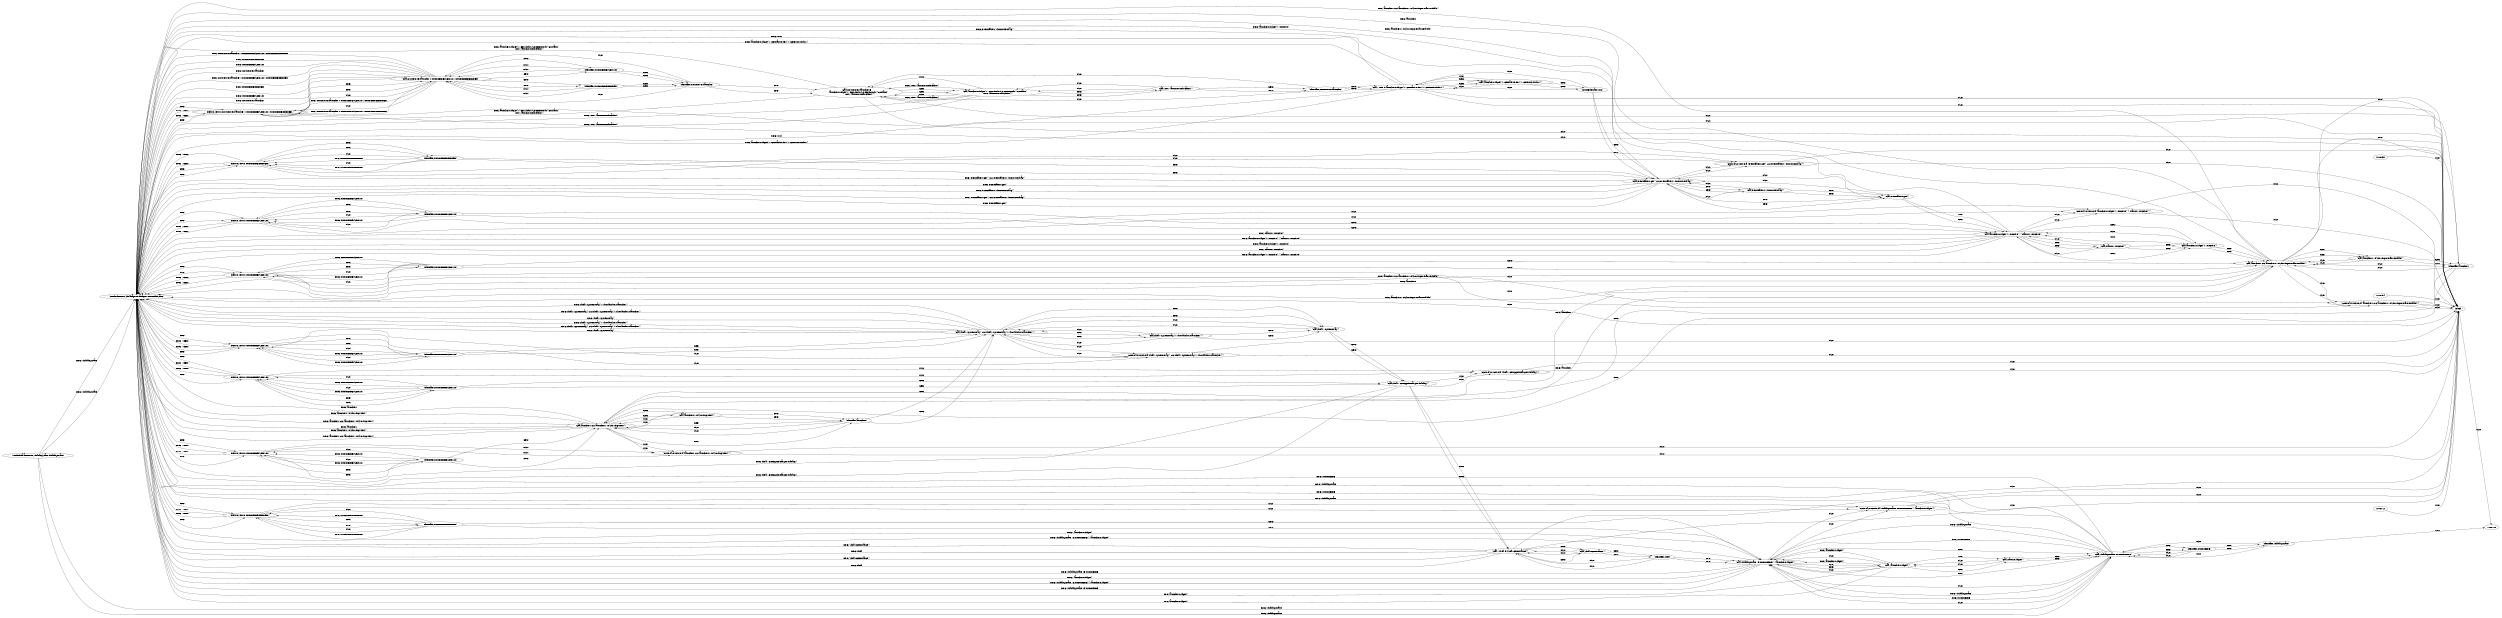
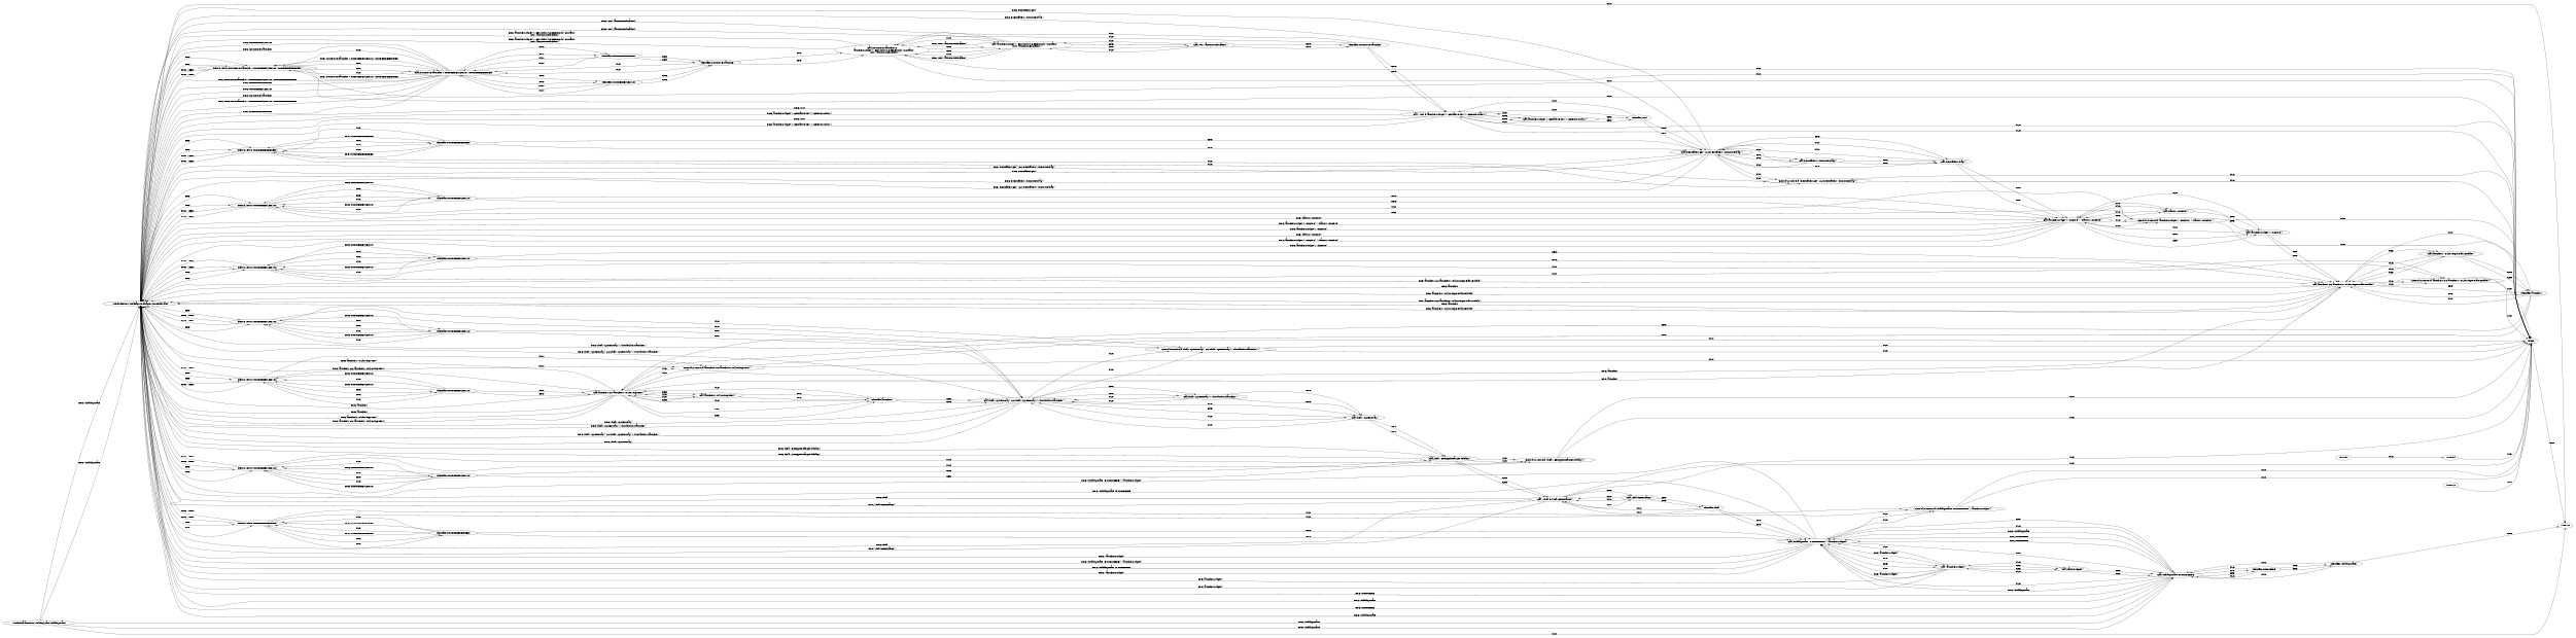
  digraph {
    rankdir=LR
    n1 [label="(MethodReturn,ShelfLayoutManager::AutoHideState)"]
    n2 [label="(Return,return AUTO_HIDE_SHOWN;)"]
    n3 [label="(Return,return AUTO_HIDE_SHOWN;)"]
    n4 [label="(Return,return AUTO_HIDE_SHOWN;)"]
    n5 [label="(Return,return AUTO_HIDE_SHOWN;)"]
    n6 [label="(Return,return AUTO_HIDE_HIDDEN;)"]
    n7 [label="(Return,return mouse_over_launcher ? AUTO_HIDE_SHOWN : AUTO_HIDE_HIDDEN;)"]
    n8 [label="(Return,return AUTO_HIDE_HIDDEN;)"]
    n9 [label="(Return,return AUTO_HIDE_SHOWN;)"]
    n10 [label=1080100]
    n11 [label="(ControlStructure,if (shell->system_tray() && shell->system_tray()->should_show_launcher()))"]
    n12 [label="(Identifier,AUTO_HIDE_SHOWN)"]
    n13 [label="(ControlStructure,if (launcher_ && launcher_->IsShowingMenu()))"]
    n14 [label="(Identifier,AUTO_HIDE_SHOWN)"]
    n15 [label="(ControlStructure,if (launcher_ && launcher_->IsShowingOverflowBubble()))"]
    n16 [label="(Identifier,AUTO_HIDE_SHOWN)"]
    n17 [label="(ControlStructure,if (launcher_widget()->IsActive() || status_->IsActive()))"]
    n18 [label="(Identifier,AUTO_HIDE_SHOWN)"]
    n19 [label="(ControlStructure,if (event_filter_.get() && event_filter_->in_mouse_drag()))"]
    n20 [label="(Identifier,AUTO_HIDE_HIDDEN)"]
    n21 [label="(Block,)"]
    n22 [label="(Call,mouse_over_launcher ? AUTO_HIDE_SHOWN : AUTO_HIDE_HIDDEN)"]
    n23 [label="(ControlStructure,if (visibility_state != AUTO_HIDE || !launcher_widget()))"]
    n24 [label="(Identifier,AUTO_HIDE_HIDDEN)"]
    n25 [label="(ControlStructure,if (shell->GetAppListTargetVisibility()))"]
    n26 [label="(Identifier,AUTO_HIDE_SHOWN)"]
    n27 [label="(Call,shell->system_tray()->should_show_launcher())"]
    n28 [label="(Call,shell->system_tray() && shell->system_tray()->should_show_launcher())"]
    n29 [label="(Call,shell->system_tray())"]
    n30 [label="(Call,shell->GetAppListTargetVisibility())"]
    n31 [label="(Call,* shell = Shell::GetInstance())"]
    n32 [label="(Call,launcher_->IsShowingMenu())"]
    n33 [label="(Call,launcher_ && launcher_->IsShowingMenu())"]
    n34 [label="(Identifier,launcher_)"]
    n35 [label="(Call,launcher_ && launcher_->IsShowingOverflowBubble())"]
    n36 [label="(Call,launcher_->IsShowingOverflowBubble())"]
    n37 [label="(Identifier,launcher_)"]
    n38 [label="(Call,status_->IsActive())"]
    n39 [label="(Call,launcher_widget()->IsActive() || status_->IsActive())"]
    n40 [label="(Call,launcher_widget()->IsActive())"]
    n41 [label="(MethodParameterIn,VisibilityState visibility_state)"]
    n42 [label="(Call,visibility_state != AUTO_HIDE)"]
    n43 [label="(Identifier,AUTO_HIDE)"]
    n44 [label="(Call,visibility_state != AUTO_HIDE || !launcher_widget())"]
    n45 [label="(Call,event_filter_->in_mouse_drag())"]
    n46 [label="(Call,event_filter_.get() && event_filter_->in_mouse_drag())"]
-   n47 [label="(Call,event_filter_.get())"]
+   n47 [label="(Call,event_filter_.drag())"]
    n48 [label="(Call,* root = launcher_widget()->GetNativeView()->GetRootWindow())"]
    n49 [label="(Call,launcher_widget()->GetNativeView()->GetRootWindow())"]
-   n50 [label="(AutoHideState,root)"]
+   n50 [label="(Identifier,root)"]
    n51 [label="(Call,mouse_over_launcher =\n      launcher_widget()->GetWindowScreenBounds().Contains(\n          root->last_mouse_location()))"]
    n52 [label="(Call,launcher_widget()->GetWindowScreenBounds().Contains(\n          root->last_mouse_location()))"]
    n53 [label="(Call,root->last_mouse_location())"]
    n54 [label="(Identifier,mouse_over_launcher)"]
    n55 [label="(Identifier,AUTO_HIDE_SHOWN)"]
    n56 [label="(Identifier,AUTO_HIDE_HIDDEN)"]
    n57 [label="(Identifier,mouse_over_launcher)"]
    n58 [label="(Identifier,visibility_state)"]
    n59 [label="(Call,!launcher_widget())"]
    n60 [label="(Call,status_widget())"]
    n61 [label="(Call,Shell::GetInstance())"]
    n62 [label="(Identifier,shell)"]
    1000112
    1000150
    1000154
    n1 -> n2 [label="CFG: "]
    n1 -> n2 [label="CFG: "]
    n1 -> n3 [label="CFG: "]
    n1 -> n3 [label="CFG: "]
    n1 -> n4 [label="CFG: "]
    n1 -> n4 [label="CFG: "]
    n1 -> n5 [label="CFG: "]
    n1 -> n5 [label="CFG: "]
    n1 -> n6 [label="CFG: "]
    n1 -> n6 [label="CFG: "]
    n1 -> n7 [label="CFG: "]
    n1 -> n7 [label="CFG: "]
    n1 -> n8 [label="CFG: "]
    n1 -> n8 [label="CFG: "]
    n1 -> n9 [label="CFG: "]
    n1 -> n9 [label="CFG: "]
-   n1 -> n21 [label="AST: "]
+   n1 -> n10 [label="AST: "]
    n2 -> n1 [label="DDG: <RET>"]
    n2 -> n1 [label="DDG: <RET>"]
    n2 -> n11 [label="AST: "]
    n2 -> n11 [label="AST: "]
    n2 -> n12 [label="CFG: "]
    n2 -> n12 [label="CFG: "]
    n3 -> n1 [label="DDG: <RET>"]
    n3 -> n1 [label="DDG: <RET>"]
    n3 -> n13 [label="AST: "]
    n3 -> n13 [label="AST: "]
    n3 -> n14 [label="CFG: "]
    n3 -> n14 [label="CFG: "]
    n4 -> n1 [label="DDG: <RET>"]
    n4 -> n1 [label="DDG: <RET>"]
    n4 -> n15 [label="AST: "]
    n4 -> n15 [label="AST: "]
    n4 -> n16 [label="CFG: "]
    n4 -> n16 [label="CFG: "]
    n5 -> n1 [label="DDG: <RET>"]
    n5 -> n1 [label="DDG: <RET>"]
    n5 -> n17 [label="AST: "]
    n5 -> n17 [label="AST: "]
    n5 -> n18 [label="CFG: "]
    n5 -> n18 [label="CFG: "]
    n6 -> n1 [label="DDG: <RET>"]
    n6 -> n1 [label="DDG: <RET>"]
    n6 -> n19 [label="AST: "]
    n6 -> n19 [label="AST: "]
    n6 -> n20 [label="CFG: "]
    n6 -> n20 [label="CFG: "]
    n7 -> n1 [label="DDG: <RET>"]
    n7 -> n1 [label="DDG: <RET>"]
    n7 -> n21 [label="AST: "]
    n7 -> n21 [label="AST: "]
    n7 -> n22 [label="CFG: "]
    n7 -> n22 [label="CFG: "]
    n8 -> n1 [label="DDG: <RET>"]
    n8 -> n1 [label="DDG: <RET>"]
    n8 -> n23 [label="AST: "]
    n8 -> n23 [label="AST: "]
    n8 -> n24 [label="CFG: "]
    n8 -> n24 [label="CFG: "]
    n9 -> n1 [label="DDG: <RET>"]
    n9 -> n1 [label="DDG: <RET>"]
    n9 -> n25 [label="AST: "]
    n9 -> n25 [label="AST: "]
    n9 -> n26 [label="CFG: "]
    n9 -> n26 [label="CFG: "]
    n11 -> n21 [label="AST: "]
    n11 -> n21 [label="AST: "]
    n12 -> n2 [label="AST: "]
    n12 -> n2 [label="DDG: AUTO_HIDE_SHOWN"]
    n12 -> n2 [label="AST: "]
    n12 -> n2 [label="DDG: AUTO_HIDE_SHOWN"]
    n12 -> n28 [label="CFG: "]
    n12 -> n28 [label="CFG: "]
    n13 -> n21 [label="AST: "]
    n13 -> n21 [label="AST: "]
    n14 -> n3 [label="AST: "]
    n14 -> n3 [label="DDG: AUTO_HIDE_SHOWN"]
    n14 -> n3 [label="AST: "]
    n14 -> n3 [label="DDG: AUTO_HIDE_SHOWN"]
    n14 -> n33 [label="CFG: "]
    n14 -> n33 [label="CFG: "]
    n15 -> n21 [label="AST: "]
    n15 -> n21 [label="AST: "]
    n16 -> n4 [label="AST: "]
    n16 -> n4 [label="DDG: AUTO_HIDE_SHOWN"]
    n16 -> n4 [label="AST: "]
    n16 -> n4 [label="DDG: AUTO_HIDE_SHOWN"]
    n16 -> n35 [label="CFG: "]
    n16 -> n35 [label="CFG: "]
    n17 -> n21 [label="AST: "]
    n17 -> n21 [label="AST: "]
    n18 -> n5 [label="AST: "]
    n18 -> n5 [label="DDG: AUTO_HIDE_SHOWN"]
    n18 -> n5 [label="AST: "]
    n18 -> n5 [label="DDG: AUTO_HIDE_SHOWN"]
    n18 -> n39 [label="CFG: "]
    n18 -> n39 [label="CFG: "]
    n19 -> n21 [label="AST: "]
    n19 -> n21 [label="AST: "]
    n20 -> n6 [label="AST: "]
    n20 -> n6 [label="DDG: AUTO_HIDE_HIDDEN"]
    n20 -> n6 [label="AST: "]
    n20 -> n6 [label="DDG: AUTO_HIDE_HIDDEN"]
    n20 -> n46 [label="CFG: "]
    n20 -> n46 [label="CFG: "]
    n21 -> n10 [label="AST: "]
    n22 -> n1 [label="DDG: mouse_over_launcher ? AUTO_HIDE_SHOWN : AUTO_HIDE_HIDDEN"]
    n22 -> n1 [label="DDG: AUTO_HIDE_HIDDEN"]
    n22 -> n1 [label="DDG: AUTO_HIDE_SHOWN"]
    n22 -> n1 [label="DDG: mouse_over_launcher"]
    n22 -> n1 [label="DDG: mouse_over_launcher ? AUTO_HIDE_SHOWN : AUTO_HIDE_HIDDEN"]
    n22 -> n1 [label="DDG: AUTO_HIDE_HIDDEN"]
    n22 -> n1 [label="DDG: AUTO_HIDE_SHOWN"]
    n22 -> n1 [label="DDG: mouse_over_launcher"]
    n22 -> n7 [label="AST: "]
    n22 -> n7 [label="DDG: mouse_over_launcher ? AUTO_HIDE_SHOWN : AUTO_HIDE_HIDDEN"]
    n22 -> n7 [label="AST: "]
    n22 -> n7 [label="DDG: mouse_over_launcher ? AUTO_HIDE_SHOWN : AUTO_HIDE_HIDDEN"]
    n22 -> n55 [label="CFG: "]
    n22 -> n55 [label="CFG: "]
    n22 -> n56 [label="CFG: "]
    n22 -> n56 [label="CFG: "]
    n23 -> n21 [label="AST: "]
    n23 -> n21 [label="AST: "]
    n24 -> n8 [label="AST: "]
    n24 -> n8 [label="DDG: AUTO_HIDE_HIDDEN"]
    n24 -> n8 [label="AST: "]
    n24 -> n8 [label="DDG: AUTO_HIDE_HIDDEN"]
    n24 -> n44 [label="CFG: "]
    n24 -> n44 [label="CFG: "]
    n25 -> n21 [label="AST: "]
    n25 -> n21 [label="AST: "]
    n26 -> n9 [label="AST: "]
    n26 -> n9 [label="DDG: AUTO_HIDE_SHOWN"]
    n26 -> n9 [label="AST: "]
    n26 -> n9 [label="DDG: AUTO_HIDE_SHOWN"]
    n26 -> n30 [label="CFG: "]
    n26 -> n30 [label="CFG: "]
    n27 -> n28 [label="AST: "]
    n27 -> n28 [label="AST: "]
    n27 -> n29 [label="CFG: "]
    n27 -> n29 [label="CFG: "]
    n28 -> n1 [label="DDG: shell->system_tray()->should_show_launcher()"]
    n28 -> n1 [label="DDG: shell->system_tray() && shell->system_tray()->should_show_launcher()"]
    n28 -> n1 [label="DDG: shell->system_tray()"]
    n28 -> n1 [label="DDG: shell->system_tray()->should_show_launcher()"]
    n28 -> n1 [label="DDG: shell->system_tray() && shell->system_tray()->should_show_launcher()"]
    n28 -> n1 [label="DDG: shell->system_tray()"]
    n28 -> n11 [label="AST: "]
    n28 -> n11 [label="AST: "]
    n28 -> n27 [label="CFG: "]
    n28 -> n27 [label="CFG: "]
    n28 -> n29 [label="CFG: "]
    n28 -> n29 [label="CFG: "]
    n29 -> n28 [label="AST: "]
    n29 -> n28 [label="AST: "]
    n29 -> n30 [label="CFG: "]
    n29 -> n30 [label="CFG: "]
    n30 -> n1 [label="DDG: shell->GetAppListTargetVisibility()"]
    n30 -> n1 [label="DDG: shell->GetAppListTargetVisibility()"]
    n30 -> n25 [label="AST: "]
    n30 -> n25 [label="AST: "]
    n30 -> n31 [label="CFG: "]
    n30 -> n31 [label="CFG: "]
    n31 -> n1 [label="DDG: shell"]
    n31 -> n1 [label="DDG: Shell::GetInstance()"]
    n31 -> n1 [label="DDG: shell"]
    n31 -> n1 [label="DDG: Shell::GetInstance()"]
    n31 -> n21 [label="AST: "]
    n31 -> n21 [label="AST: "]
    n31 -> n61 [label="CFG: "]
    n31 -> n61 [label="CFG: "]
    n32 -> n33 [label="AST: "]
    n32 -> n33 [label="AST: "]
    n32 -> n34 [label="CFG: "]
    n32 -> n34 [label="CFG: "]
    n33 -> n1 [label="DDG: launcher_"]
    n33 -> n1 [label="DDG: launcher_->IsShowingMenu()"]
    n33 -> n1 [label="DDG: launcher_ && launcher_->IsShowingMenu()"]
    n33 -> n1 [label="DDG: launcher_"]
    n33 -> n1 [label="DDG: launcher_->IsShowingMenu()"]
    n33 -> n1 [label="DDG: launcher_ && launcher_->IsShowingMenu()"]
    n33 -> n13 [label="AST: "]
    n33 -> n13 [label="AST: "]
    n33 -> n32 [label="CFG: "]
    n33 -> n32 [label="CFG: "]
    n33 -> n34 [label="CFG: "]
    n33 -> n34 [label="CFG: "]
    n33 -> n35 [label="DDG: launcher_"]
    n33 -> n35 [label="DDG: launcher_"]
    n34 -> n28 [label="CFG: "]
    n34 -> n28 [label="CFG: "]
    n34 -> n33 [label="AST: "]
    n34 -> n33 [label="AST: "]
    n35 -> n1 [label="DDG: launcher_ && launcher_->IsShowingOverflowBubble()"]
    n35 -> n1 [label="DDG: launcher_"]
    n35 -> n1 [label="DDG: launcher_->IsShowingOverflowBubble()"]
    n35 -> n1 [label="DDG: launcher_ && launcher_->IsShowingOverflowBubble()"]
    n35 -> n1 [label="DDG: launcher_"]
    n35 -> n1 [label="DDG: launcher_->IsShowingOverflowBubble()"]
    n35 -> n15 [label="AST: "]
    n35 -> n15 [label="AST: "]
    n35 -> n36 [label="CFG: "]
    n35 -> n36 [label="CFG: "]
    n35 -> n37 [label="CFG: "]
    n35 -> n37 [label="CFG: "]
    n36 -> n35 [label="AST: "]
    n36 -> n35 [label="AST: "]
    n36 -> n37 [label="CFG: "]
    n36 -> n37 [label="CFG: "]
    n37 -> n33 [label="CFG: "]
    n37 -> n33 [label="CFG: "]
    n37 -> n35 [label="AST: "]
    n37 -> n35 [label="AST: "]
    n38 -> n39 [label="AST: "]
    n38 -> n39 [label="AST: "]
    n38 -> n40 [label="CFG: "]
    n38 -> n40 [label="CFG: "]
    n39 -> n1 [label="DDG: status_->IsActive()"]
    n39 -> n1 [label="DDG: launcher_widget()->IsActive() || status_->IsActive()"]
    n39 -> n1 [label="DDG: launcher_widget()->IsActive()"]
    n39 -> n1 [label="DDG: status_->IsActive()"]
    n39 -> n1 [label="DDG: launcher_widget()->IsActive() || status_->IsActive()"]
    n39 -> n1 [label="DDG: launcher_widget()->IsActive()"]
    n39 -> n17 [label="AST: "]
    n39 -> n17 [label="AST: "]
    n39 -> n38 [label="CFG: "]
    n39 -> n38 [label="CFG: "]
    n39 -> n40 [label="CFG: "]
    n39 -> n40 [label="CFG: "]
    n40 -> n35 [label="CFG: "]
    n40 -> n35 [label="CFG: "]
    n40 -> n39 [label="AST: "]
    n40 -> n39 [label="AST: "]
    n41 -> n1 [label="DDG: visibility_state"]
    n41 -> n1 [label="DDG: visibility_state"]
+   n41 -> n10 [label="AST: "]
    n41 -> n42 [label="DDG: visibility_state"]
    n41 -> n42 [label="DDG: visibility_state"]
    n42 -> n1 [label="DDG: AUTO_HIDE"]
    n42 -> n1 [label="DDG: visibility_state"]
    n42 -> n1 [label="DDG: AUTO_HIDE"]
    n42 -> n1 [label="DDG: visibility_state"]
    n42 -> n43 [label="CFG: "]
    n42 -> n43 [label="CFG: "]
    n42 -> n44 [label="AST: "]
    n42 -> n44 [label="DDG: visibility_state"]
    n42 -> n44 [label="DDG: AUTO_HIDE"]
    n42 -> n44 [label="AST: "]
    n42 -> n44 [label="DDG: visibility_state"]
    n42 -> n44 [label="DDG: AUTO_HIDE"]
    n43 -> n42 [label="AST: "]
    n43 -> n42 [label="AST: "]
    n43 -> n58 [label="CFG: "]
    n43 -> n58 [label="CFG: "]
    n44 -> n1 [label="DDG: !launcher_widget()"]
    n44 -> n1 [label="DDG: visibility_state != AUTO_HIDE || !launcher_widget()"]
    n44 -> n1 [label="DDG: visibility_state != AUTO_HIDE"]
    n44 -> n1 [label="DDG: !launcher_widget()"]
    n44 -> n1 [label="DDG: visibility_state != AUTO_HIDE || !launcher_widget()"]
    n44 -> n1 [label="DDG: visibility_state != AUTO_HIDE"]
    n44 -> n23 [label="AST: "]
    n44 -> n23 [label="AST: "]
    n44 -> n42 [label="CFG: "]
    n44 -> n42 [label="CFG: "]
    n44 -> n59 [label="CFG: "]
    n44 -> n59 [label="CFG: "]
    n45 -> n46 [label="AST: "]
    n45 -> n46 [label="AST: "]
    n45 -> n47 [label="CFG: "]
    n45 -> n47 [label="CFG: "]
    n46 -> n1 [label="DDG: event_filter_.get() && event_filter_->in_mouse_drag()"]
    n46 -> n1 [label="DDG: event_filter_.get()"]
    n46 -> n1 [label="DDG: event_filter_->in_mouse_drag()"]
    n46 -> n1 [label="DDG: event_filter_.get() && event_filter_->in_mouse_drag()"]
    n46 -> n1 [label="DDG: event_filter_.get()"]
    n46 -> n1 [label="DDG: event_filter_->in_mouse_drag()"]
    n46 -> n19 [label="AST: "]
    n46 -> n19 [label="AST: "]
    n46 -> n45 [label="CFG: "]
    n46 -> n45 [label="CFG: "]
    n46 -> n47 [label="CFG: "]
    n46 -> n47 [label="CFG: "]
    n47 -> n39 [label="CFG: "]
    n47 -> n39 [label="CFG: "]
    n47 -> n46 [label="AST: "]
    n47 -> n46 [label="AST: "]
    n48 -> n1 [label="DDG: root"]
    n48 -> n1 [label="DDG: launcher_widget()->GetNativeView()->GetRootWindow()"]
    n48 -> n1 [label="DDG: root"]
    n48 -> n1 [label="DDG: launcher_widget()->GetNativeView()->GetRootWindow()"]
    n48 -> n21 [label="AST: "]
    n48 -> n21 [label="AST: "]
    n48 -> n49 [label="CFG: "]
    n48 -> n49 [label="CFG: "]
    n49 -> n48 [label="AST: "]
    n49 -> n48 [label="AST: "]
    n49 -> n50 [label="CFG: "]
    n49 -> n50 [label="CFG: "]
    n50 -> n46 [label="CFG: "]
    n50 -> n46 [label="CFG: "]
    n50 -> n48 [label="AST: "]
    n50 -> n48 [label="AST: "]
    n51 -> n1 [label="DDG: launcher_widget()->GetWindowScreenBounds().Contains(\n          root->last_mouse_location())"]
    n51 -> n1 [label="DDG: launcher_widget()->GetWindowScreenBounds().Contains(\n          root->last_mouse_location())"]
    n51 -> n21 [label="AST: "]
    n51 -> n21 [label="AST: "]
    n51 -> n52 [label="CFG: "]
    n51 -> n52 [label="CFG: "]
    n52 -> n1 [label="DDG: root->last_mouse_location()"]
    n52 -> n1 [label="DDG: root->last_mouse_location()"]
    n52 -> n51 [label="AST: "]
    n52 -> n51 [label="DDG: root->last_mouse_location()"]
    n52 -> n51 [label="AST: "]
    n52 -> n51 [label="DDG: root->last_mouse_location()"]
    n52 -> n53 [label="CFG: "]
    n52 -> n53 [label="CFG: "]
    n53 -> n52 [label="AST: "]
    n53 -> n52 [label="AST: "]
    n53 -> n54 [label="CFG: "]
    n53 -> n54 [label="CFG: "]
    n54 -> n48 [label="CFG: "]
    n54 -> n48 [label="CFG: "]
    n54 -> n51 [label="AST: "]
    n54 -> n51 [label="AST: "]
    n55 -> n22 [label="AST: "]
    n55 -> n22 [label="AST: "]
    n55 -> n57 [label="CFG: "]
    n55 -> n57 [label="CFG: "]
    n56 -> n22 [label="AST: "]
    n56 -> n22 [label="AST: "]
    n56 -> n57 [label="CFG: "]
    n56 -> n57 [label="CFG: "]
    n57 -> n22 [label="AST: "]
    n57 -> n22 [label="AST: "]
    n57 -> n51 [label="CFG: "]
    n57 -> n51 [label="CFG: "]
    n58 -> n10 [label="CFG: "]
    n58 -> n42 [label="AST: "]
    n58 -> n42 [label="AST: "]
    n59 -> n1 [label="DDG: launcher_widget()"]
    n59 -> n1 [label="DDG: launcher_widget()"]
    n59 -> n44 [label="AST: "]
    n59 -> n44 [label="DDG: launcher_widget()"]
    n59 -> n44 [label="AST: "]
    n59 -> n44 [label="DDG: launcher_widget()"]
    n59 -> n60 [label="CFG: "]
    n59 -> n60 [label="CFG: "]
    n60 -> n42 [label="CFG: "]
    n60 -> n42 [label="CFG: "]
    n60 -> n59 [label="AST: "]
    n60 -> n59 [label="AST: "]
    n61 -> n31 [label="AST: "]
    n61 -> n31 [label="AST: "]
    n61 -> n62 [label="CFG: "]
    n61 -> n62 [label="CFG: "]
    n62 -> n31 [label="AST: "]
    n62 -> n31 [label="AST: "]
    n62 -> n44 [label="CFG: "]
    n62 -> n44 [label="CFG: "]
-   1000112 -> n21 [label="AST: "]
-   1000150 -> n21 [label="AST: "]
+   1000112 -> n21 [label="CFG: "]
+   1000150 -> 1000154 [label="AST: "]
    1000154 -> n21 [label="AST: "]
  }
